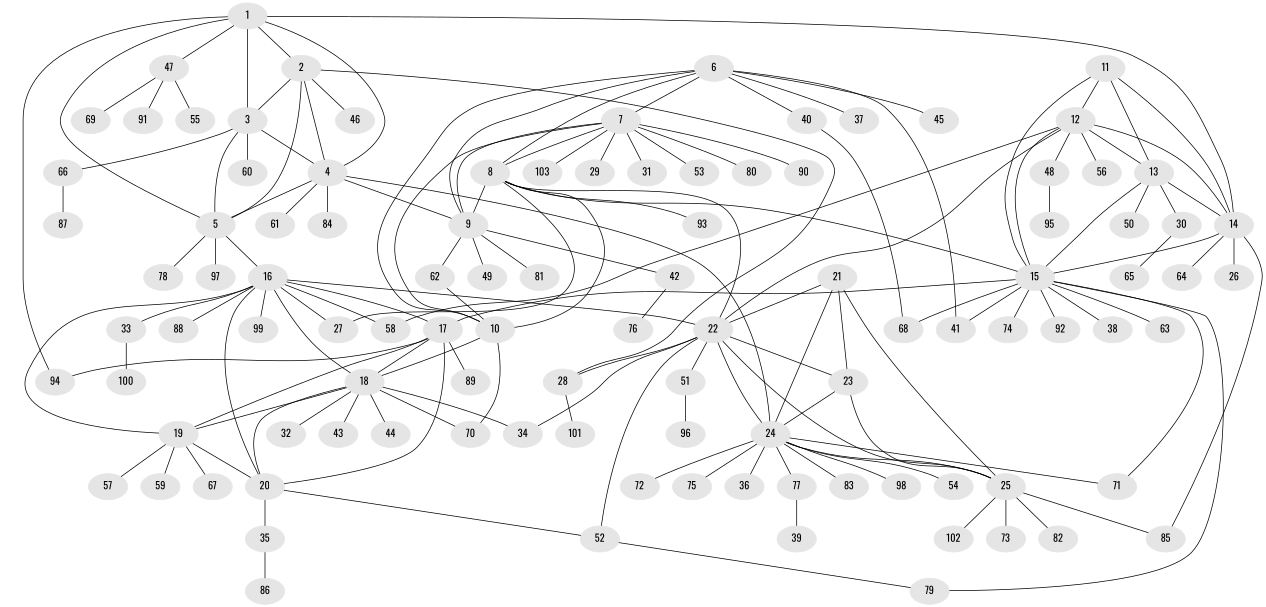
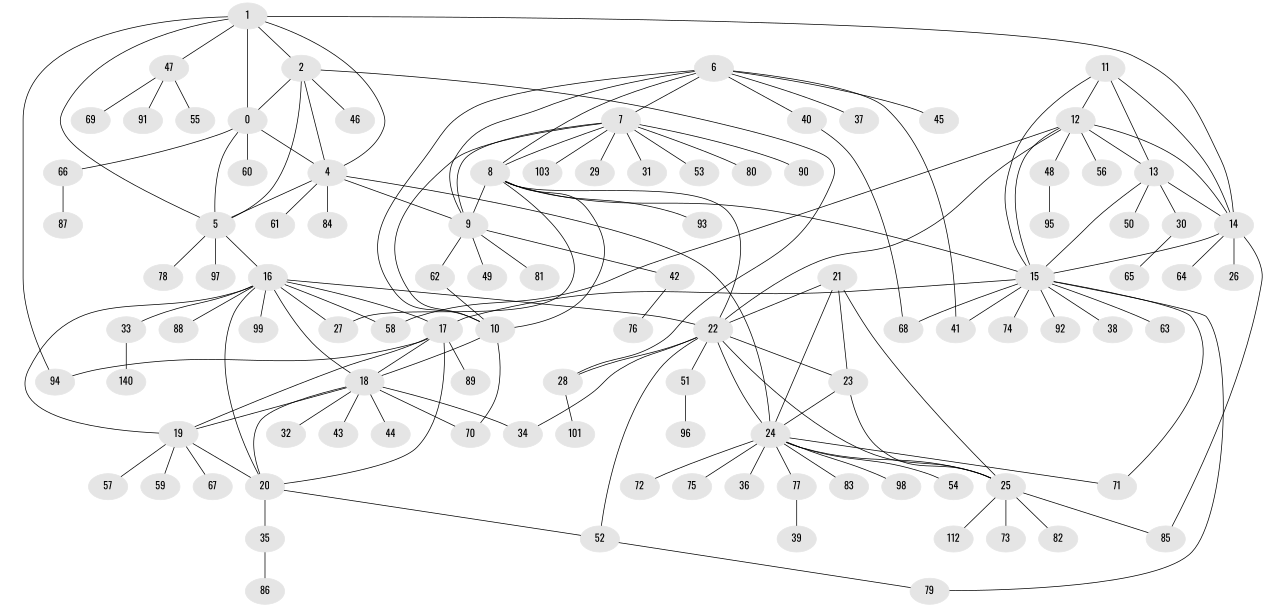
  graph {
    fontname=Oswald
    node [color=gray90 fontname=Oswald style=filled]
    edge [fontname=Oswald]
    1
    2
-   3
+   3 [label=0]
    4
    5
    14
    47
    94
    28
    46
    60
    66
    9
    24
    61
    84
    16
    78
    97
    15
    26
    64
    85
    55
    69
    91
    101
    87
    42
    49
    62
    81
    71
    25
    36
    54
    72
    75
    77
    83
    98
    88
    22
    27
    18
    58
    17
    19
    20
    33
    99
    6
    7
    8
    10
    37
    40
    41
    45
    29
    31
    53
    80
    90
    103
    93
    70
    68
    38
    63
    74
    79
    92
    34
    52
    23
    51
    76
    32
    43
    44
    11
    12
    13
    48
    56
    30
    50
    95
    65
    89
    57
    59
    67
    35
-   100
+   100 [label=140]
    86
    21
    73
    82
-   102
+   102 [label=112]
    96
    39
    1 -- 2
    1 -- 3
    1 -- 4
    1 -- 5
    1 -- 14
    1 -- 47
    1 -- 94
    2 -- 3
    2 -- 4
    2 -- 5
    2 -- 28
    2 -- 46
    3 -- 4
    3 -- 5
    3 -- 60
    3 -- 66
    4 -- 5
    4 -- 9
    4 -- 24
    4 -- 61
    4 -- 84
    5 -- 16
    5 -- 78
    5 -- 97
    14 -- 15
    14 -- 26
    14 -- 64
    14 -- 85
    47 -- 55
    47 -- 69
    47 -- 91
    28 -- 101
    66 -- 87
    9 -- 42
    9 -- 49
    9 -- 62
    9 -- 81
    24 -- 71
    24 -- 25
    24 -- 36
    24 -- 54
    24 -- 72
    24 -- 75
    24 -- 77
    24 -- 83
    24 -- 98
    16 -- 88
    16 -- 22
    16 -- 27
    16 -- 18
    16 -- 58
    16 -- 17
    16 -- 19
    16 -- 20
    16 -- 33
    16 -- 99
    15 -- 71
    15 -- 17
    15 -- 41
    15 -- 68
    15 -- 38
    15 -- 63
    15 -- 74
    15 -- 79
    15 -- 92
    42 -- 76
    62 -- 10
    25 -- 85
    25 -- 73
    25 -- 82
    25 -- 102
    77 -- 39
    22 -- 28
    22 -- 24
    22 -- 25
    22 -- 34
    22 -- 52
    22 -- 23
    22 -- 51
    18 -- 19
    18 -- 20
    18 -- 70
    18 -- 34
    18 -- 32
    18 -- 43
    18 -- 44
    17 -- 94
    17 -- 18
    17 -- 19
    17 -- 20
    17 -- 89
    19 -- 20
    19 -- 57
    19 -- 59
    19 -- 67
    20 -- 52
    20 -- 35
    33 -- 100
    6 -- 9
    6 -- 7
    6 -- 8
    6 -- 10
    6 -- 37
    6 -- 40
    6 -- 41
    6 -- 45
    7 -- 9
    7 -- 8
    7 -- 10
    7 -- 29
    7 -- 31
    7 -- 53
    7 -- 80
    7 -- 90
    7 -- 103
    8 -- 9
    8 -- 15
    8 -- 22
    8 -- 27
    8 -- 10
    8 -- 93
    10 -- 18
    10 -- 70
    40 -- 68
    52 -- 79
    23 -- 24
    23 -- 25
    51 -- 96
    11 -- 14
    11 -- 15
    11 -- 12
    11 -- 13
    12 -- 14
    12 -- 15
    12 -- 22
    12 -- 58
    12 -- 13
    12 -- 48
    12 -- 56
    13 -- 14
    13 -- 15
    13 -- 30
    13 -- 50
    48 -- 95
    30 -- 65
    35 -- 86
    21 -- 24
    21 -- 25
    21 -- 22
    21 -- 23
  }
